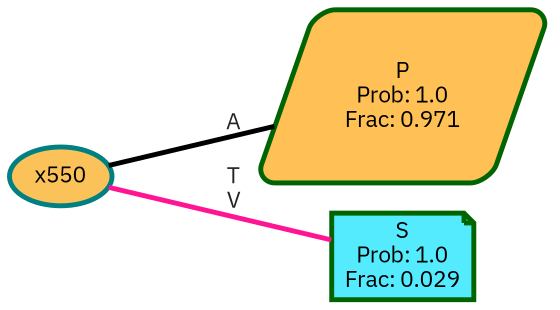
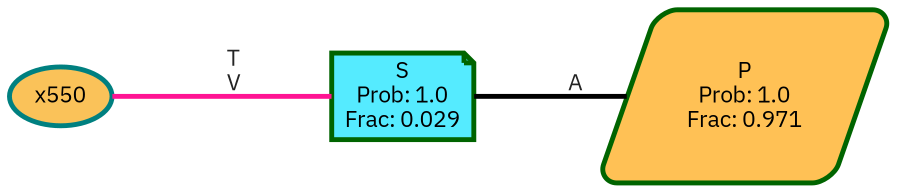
  graph {
    fontname="IBM Plex Sans"
    rankdir=LR
    ranksep="0 equally"
    splines=straight
    node [color=darkgreen fontcolor=black fontname="IBM Plex Sans" penwidth=3 style="filled, rounded"]
    edge [fontcolor=grey14 fontname="IBM Plex Sans" fontweight=bold penwidth=3]
    n1 [fillcolor="#ffc155" label="P\nProb: 1.0\nFrac: 0.971" shape=parallelogram]
    n2 [color=teal fillcolor="#fac259" label=x550 shape=ellipse]
    n3 [fillcolor="#55ebff" label="S\nProb: 1.0\nFrac: 0.029" shape=note]
    subgraph sub_1 {
      rank=same
    }
-   n2 -- n1 [color=black label=" A"]
+   n3 -- n1 [color=black label=" A"]
    n2 -- n3 [color=deeppink label=" T\n V"]
  }
